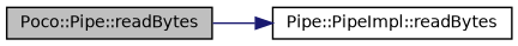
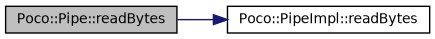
  digraph {
    rankdir=LR
    node [color=black fontname=Helvetica fontsize=10 shape=record style=filled]
    n1 [fillcolor=grey75 fontcolor=black height=0.2 label="Poco::Pipe::readBytes" width=0.4]
-   n2 [fillcolor=white height=0.2 label="Pipe::PipeImpl::readBytes" width=0.4]
+   n2 [fillcolor=white height=0.2 label="Poco::PipeImpl::readBytes" width=0.4]
    n1 -> n2 [color=midnightblue fontname=Helvetica fontsize=10 labelfontname=Helvetica labelfontsize=10 style=solid]
  }
